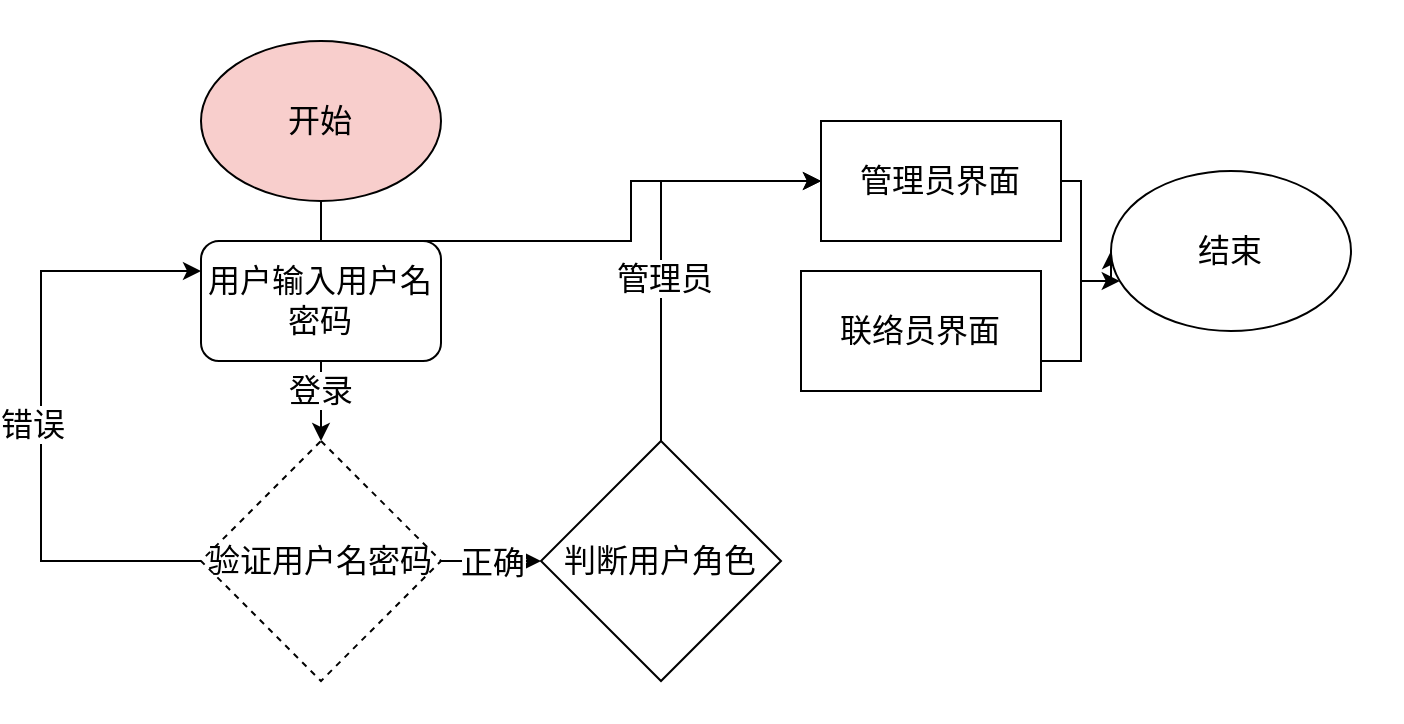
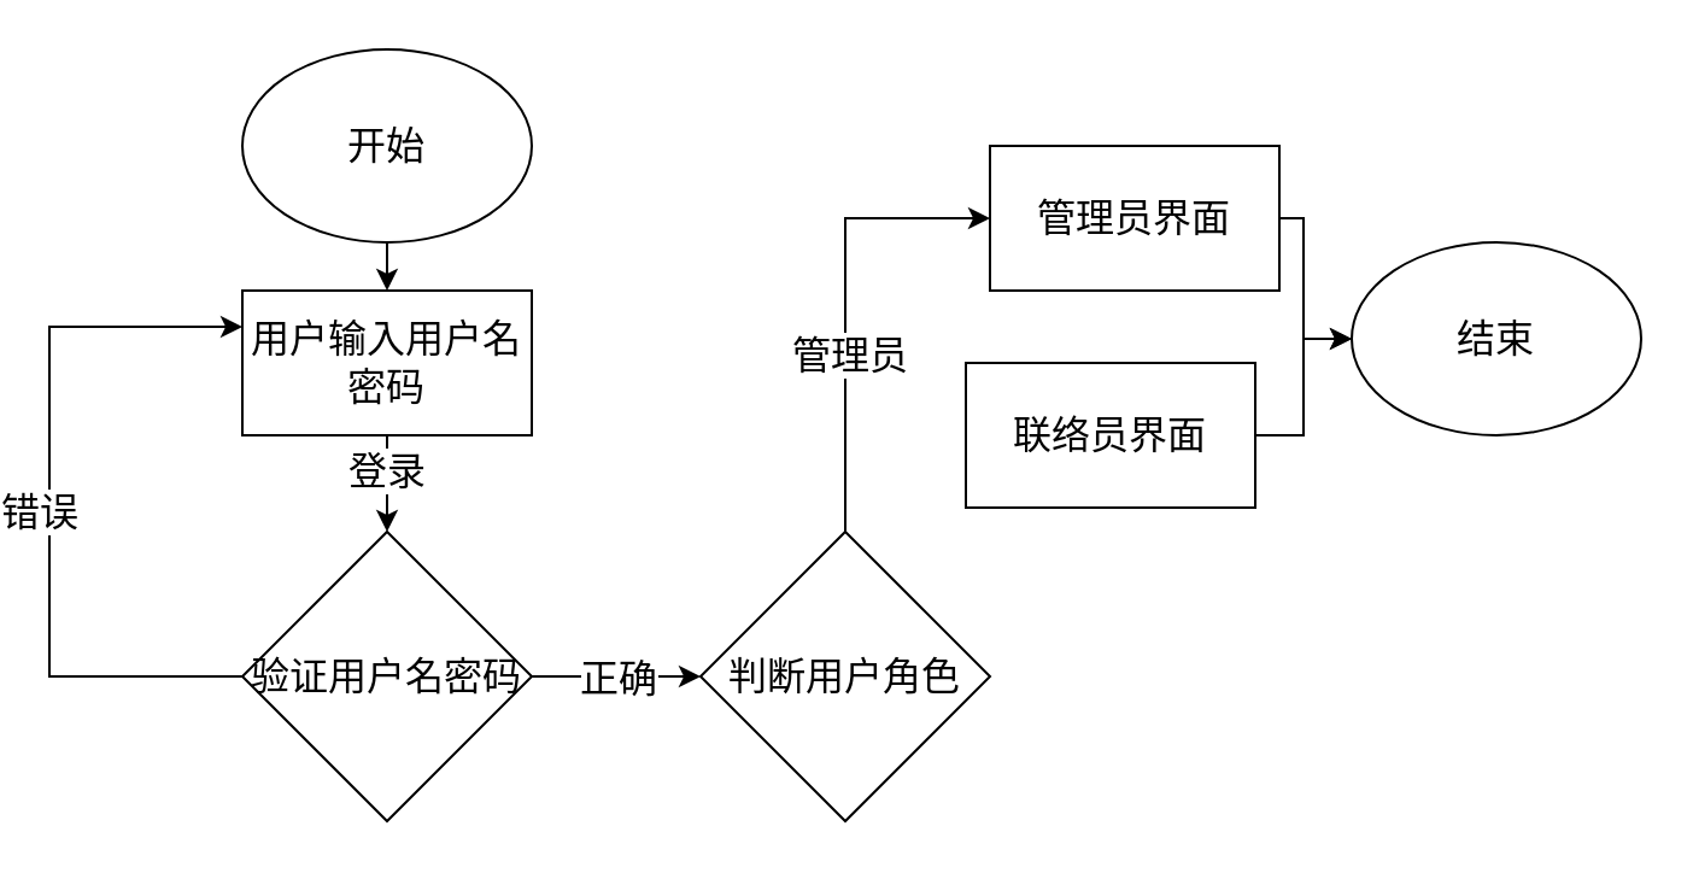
  <mxCell id="0" />
  <mxCell id="1" parent="0" />
  <mxCell id="2" style="edgeStyle=orthogonalEdgeStyle;rounded=0;orthogonalLoop=1;jettySize=auto;html=1;exitX=0.5;exitY=1;exitDx=0;exitDy=0;entryX=0.5;entryY=0;entryDx=0;entryDy=0;" edge="1" parent="1" source="4" target="11"><mxGeometry relative="1" as="geometry" /></mxCell>
  <mxCell id="3" value="登录" style="edgeLabel;html=1;align=center;verticalAlign=middle;resizable=0;points=[];fontSize=16;" vertex="1" connectable="0" parent="2"><mxGeometry x="-0.31" y="-1" relative="1" as="geometry"><mxPoint as="offset" /></mxGeometry></mxCell>
- <mxCell id="4" value="&lt;font style=&quot;font-size: 16px;&quot;&gt;用户输入用户名密码&lt;/font&gt;" style="whiteSpace=wrap;html=1;rounded=1;" vertex="1" parent="1"><mxGeometry x="100" y="120" width="120" height="60" as="geometry" /></mxCell>
- <mxCell id="5" style="edgeStyle=orthogonalEdgeStyle;rounded=0;orthogonalLoop=1;jettySize=auto;html=1;exitX=0.5;exitY=1;exitDx=0;exitDy=0;" edge="1" parent="1" source="6" target="18"><mxGeometry relative="1" as="geometry" /></mxCell>
- <mxCell id="6" value="&lt;font style=&quot;font-size: 16px;&quot;&gt;开始&lt;/font&gt;" style="ellipse;whiteSpace=wrap;html=1;fillColor=#f8cecc;" vertex="1" parent="1"><mxGeometry x="100" y="20" width="120" height="80" as="geometry" /></mxCell>
+ <mxCell id="4" value="&lt;font style=&quot;font-size: 16px;&quot;&gt;用户输入用户名密码&lt;/font&gt;" style="rounded=0;whiteSpace=wrap;html=1;" vertex="1" parent="1"><mxGeometry x="100" y="120" width="120" height="60" as="geometry" /></mxCell>
+ <mxCell id="5" style="edgeStyle=orthogonalEdgeStyle;rounded=0;orthogonalLoop=1;jettySize=auto;html=1;exitX=0.5;exitY=1;exitDx=0;exitDy=0;entryX=0.5;entryY=0;entryDx=0;entryDy=0;" edge="1" parent="1" source="6" target="4"><mxGeometry relative="1" as="geometry" /></mxCell>
+ <mxCell id="6" value="&lt;font style=&quot;font-size: 16px;&quot;&gt;开始&lt;/font&gt;" style="ellipse;whiteSpace=wrap;html=1;" vertex="1" parent="1"><mxGeometry x="100" y="20" width="120" height="80" as="geometry" /></mxCell>
  <mxCell id="7" style="edgeStyle=orthogonalEdgeStyle;rounded=0;orthogonalLoop=1;jettySize=auto;html=1;exitX=0;exitY=0.5;exitDx=0;exitDy=0;entryX=0;entryY=0.25;entryDx=0;entryDy=0;" edge="1" parent="1" source="11" target="4"><mxGeometry relative="1" as="geometry"><mxPoint x="20" y="140" as="targetPoint" /><Array as="points"><mxPoint x="20" y="280" /><mxPoint x="20" y="135" /></Array></mxGeometry></mxCell>
  <mxCell id="8" value="&lt;font style=&quot;font-size: 16px;&quot;&gt;错误&lt;/font&gt;" style="edgeLabel;html=1;align=center;verticalAlign=middle;resizable=0;points=[];" vertex="1" connectable="0" parent="7"><mxGeometry x="-0.02" y="5" relative="1" as="geometry"><mxPoint as="offset" /></mxGeometry></mxCell>
  <mxCell id="9" style="edgeStyle=orthogonalEdgeStyle;rounded=0;orthogonalLoop=1;jettySize=auto;html=1;exitX=1;exitY=0.5;exitDx=0;exitDy=0;entryX=0;entryY=0.5;entryDx=0;entryDy=0;" edge="1" parent="1" source="11" target="14"><mxGeometry relative="1" as="geometry" /></mxCell>
  <mxCell id="10" value="&lt;font style=&quot;font-size: 16px;&quot;&gt;正确&lt;/font&gt;" style="edgeLabel;html=1;align=center;verticalAlign=middle;resizable=0;points=[];" vertex="1" connectable="0" parent="9"><mxGeometry x="-0.008" relative="1" as="geometry"><mxPoint as="offset" /></mxGeometry></mxCell>
- <mxCell id="11" value="&lt;font style=&quot;font-size: 16px;&quot;&gt;验证用户名密码&lt;/font&gt;" style="rhombus;whiteSpace=wrap;html=1;dashed=1;" vertex="1" parent="1"><mxGeometry x="100" y="220" width="120" height="120" as="geometry" /></mxCell>
+ <mxCell id="11" value="&lt;font style=&quot;font-size: 16px;&quot;&gt;验证用户名密码&lt;/font&gt;" style="rhombus;whiteSpace=wrap;html=1;" vertex="1" parent="1"><mxGeometry x="100" y="220" width="120" height="120" as="geometry" /></mxCell>
  <mxCell id="12" style="edgeStyle=orthogonalEdgeStyle;rounded=0;orthogonalLoop=1;jettySize=auto;html=1;exitX=0.5;exitY=0;exitDx=0;exitDy=0;entryX=0;entryY=0.5;entryDx=0;entryDy=0;" edge="1" parent="1" source="14" target="18"><mxGeometry relative="1" as="geometry"><mxPoint x="330" y="140" as="targetPoint" /></mxGeometry></mxCell>
  <mxCell id="13" value="&lt;font style=&quot;font-size: 16px;&quot;&gt;管理员&lt;/font&gt;" style="edgeLabel;html=1;align=center;verticalAlign=middle;resizable=0;points=[];" vertex="1" connectable="0" parent="12"><mxGeometry x="-0.223" y="-1" relative="1" as="geometry"><mxPoint as="offset" /></mxGeometry></mxCell>
- <mxCell id="14" value="&lt;font style=&quot;font-size: 16px;&quot;&gt;判断用户角色&lt;/font&gt;" style="rhombus;whiteSpace=wrap;html=1;" vertex="1" parent="1"><mxGeometry x="270" y="220" width="120" height="120" as="geometry" /></mxCell>
+ <mxCell id="14" value="&lt;font style=&quot;font-size: 16px;&quot;&gt;判断用户角色&lt;/font&gt;" style="rhombus;whiteSpace=wrap;html=1;" vertex="1" parent="1"><mxGeometry x="290" y="220" width="120" height="120" as="geometry" /></mxCell>
  <mxCell id="15" style="edgeStyle=orthogonalEdgeStyle;rounded=0;orthogonalLoop=1;jettySize=auto;html=1;exitX=1;exitY=0.5;exitDx=0;exitDy=0;entryX=0;entryY=0.5;entryDx=0;entryDy=0;" edge="1" parent="1" source="16" target="19"><mxGeometry relative="1" as="geometry"><Array as="points"><mxPoint x="540" y="180" /><mxPoint x="540" y="140" /></Array></mxGeometry></mxCell>
- <mxCell id="16" value="&lt;font style=&quot;font-size: 16px;&quot;&gt;联络员界面&lt;/font&gt;" style="rounded=0;whiteSpace=wrap;html=1;" vertex="1" parent="1"><mxGeometry x="400" y="135" width="120" height="60" as="geometry" /></mxCell>
+ <mxCell id="16" value="&lt;font style=&quot;font-size: 16px;&quot;&gt;联络员界面&lt;/font&gt;" style="rounded=0;whiteSpace=wrap;html=1;" vertex="1" parent="1"><mxGeometry x="400" y="150" width="120" height="60" as="geometry" /></mxCell>
  <mxCell id="17" style="edgeStyle=orthogonalEdgeStyle;rounded=0;orthogonalLoop=1;jettySize=auto;html=1;exitX=1;exitY=0.5;exitDx=0;exitDy=0;" edge="1" parent="1" source="18" target="19"><mxGeometry relative="1" as="geometry"><Array as="points"><mxPoint x="540" y="90" /><mxPoint x="540" y="140" /></Array></mxGeometry></mxCell>
  <mxCell id="18" value="&lt;font style=&quot;font-size: 16px;&quot;&gt;管理员界面&lt;/font&gt;" style="rounded=0;whiteSpace=wrap;html=1;" vertex="1" parent="1"><mxGeometry x="410" y="60" width="120" height="60" as="geometry" /></mxCell>
- <mxCell id="19" value="&lt;font style=&quot;font-size: 16px;&quot;&gt;结束&lt;/font&gt;" style="ellipse;whiteSpace=wrap;html=1;" vertex="1" parent="1"><mxGeometry x="555" y="85" width="120" height="80" as="geometry" /></mxCell>
+ <mxCell id="19" value="&lt;font style=&quot;font-size: 16px;&quot;&gt;结束&lt;/font&gt;" style="ellipse;whiteSpace=wrap;html=1;" vertex="1" parent="1"><mxGeometry x="560" y="100" width="120" height="80" as="geometry" /></mxCell>
